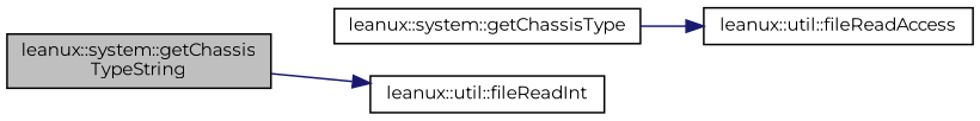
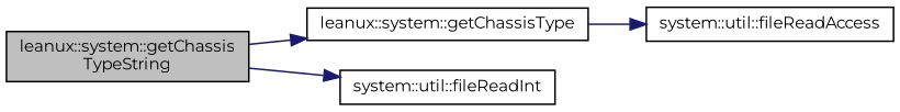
  digraph {
    fontname=Montserrat
    rankdir=LR
    node [color=black fontname=Montserrat fontsize=10 shape=record]
    edge [color=midnightblue fontname=Montserrat fontsize=10 labelfontname=Helvetica labelfontsize=10 style=solid]
    n1 [fillcolor=grey75 fontcolor=black height=0.2 label="leanux::system::getChassis\lTypeString" style=filled width=0.4]
    n2 [height=0.2 label="leanux::system::getChassisType" width=0.4]
-   n3 [height=0.2 label="leanux::util::fileReadInt" width=0.4]
-   n4 [height=0.2 label="leanux::util::fileReadAccess" width=0.4]
+   n3 [height=0.2 label="system::util::fileReadInt" width=0.4]
+   n4 [height=0.2 label="system::util::fileReadAccess" width=0.4]
+   n1 -> n2
    n1 -> n3
    n2 -> n4
  }
